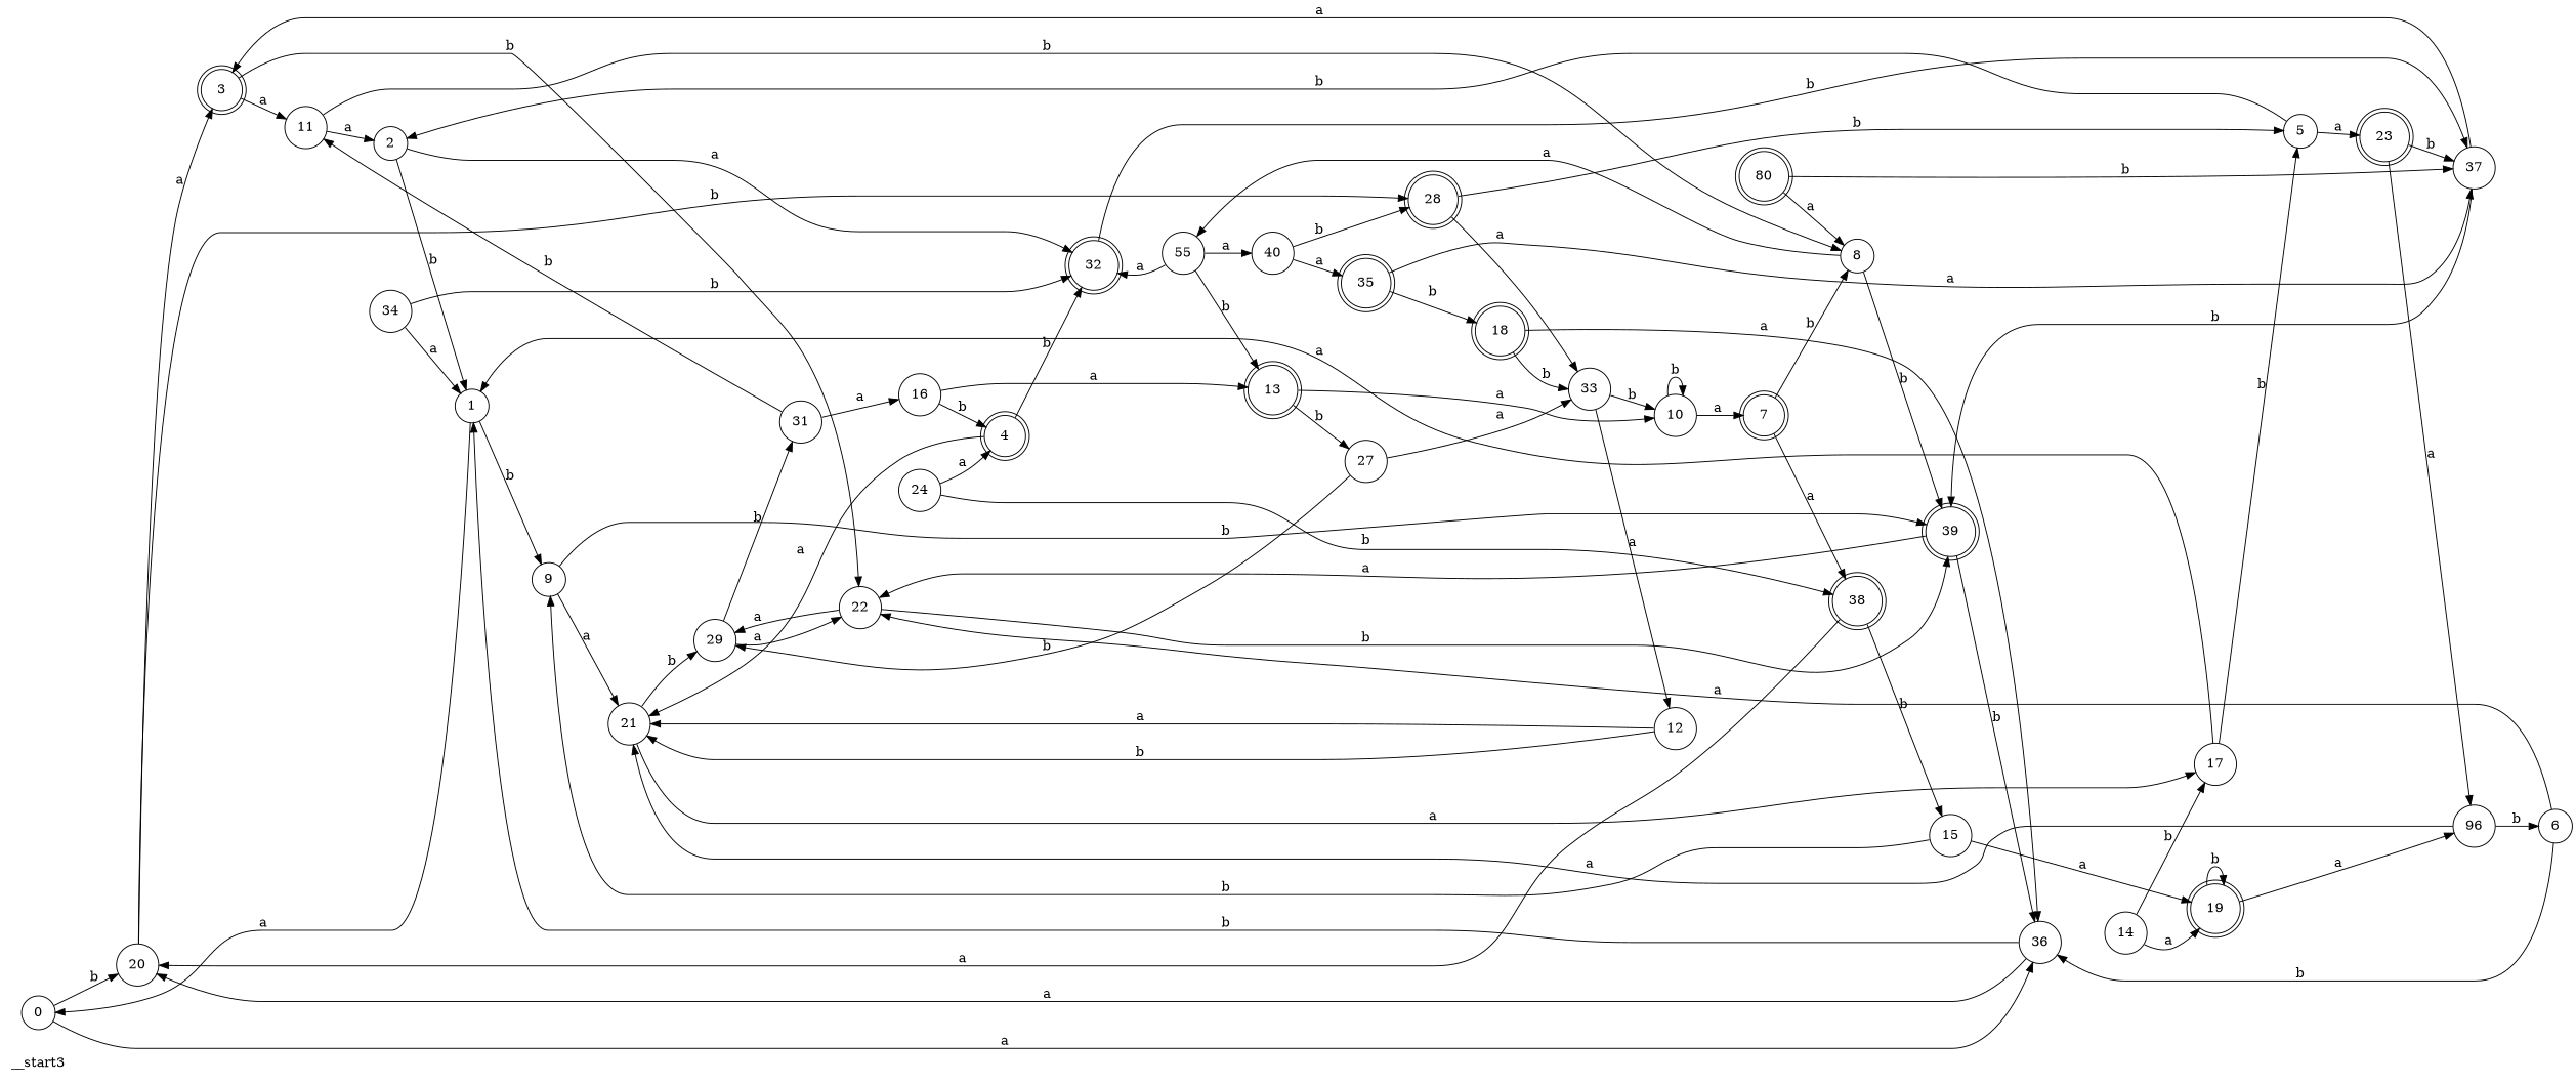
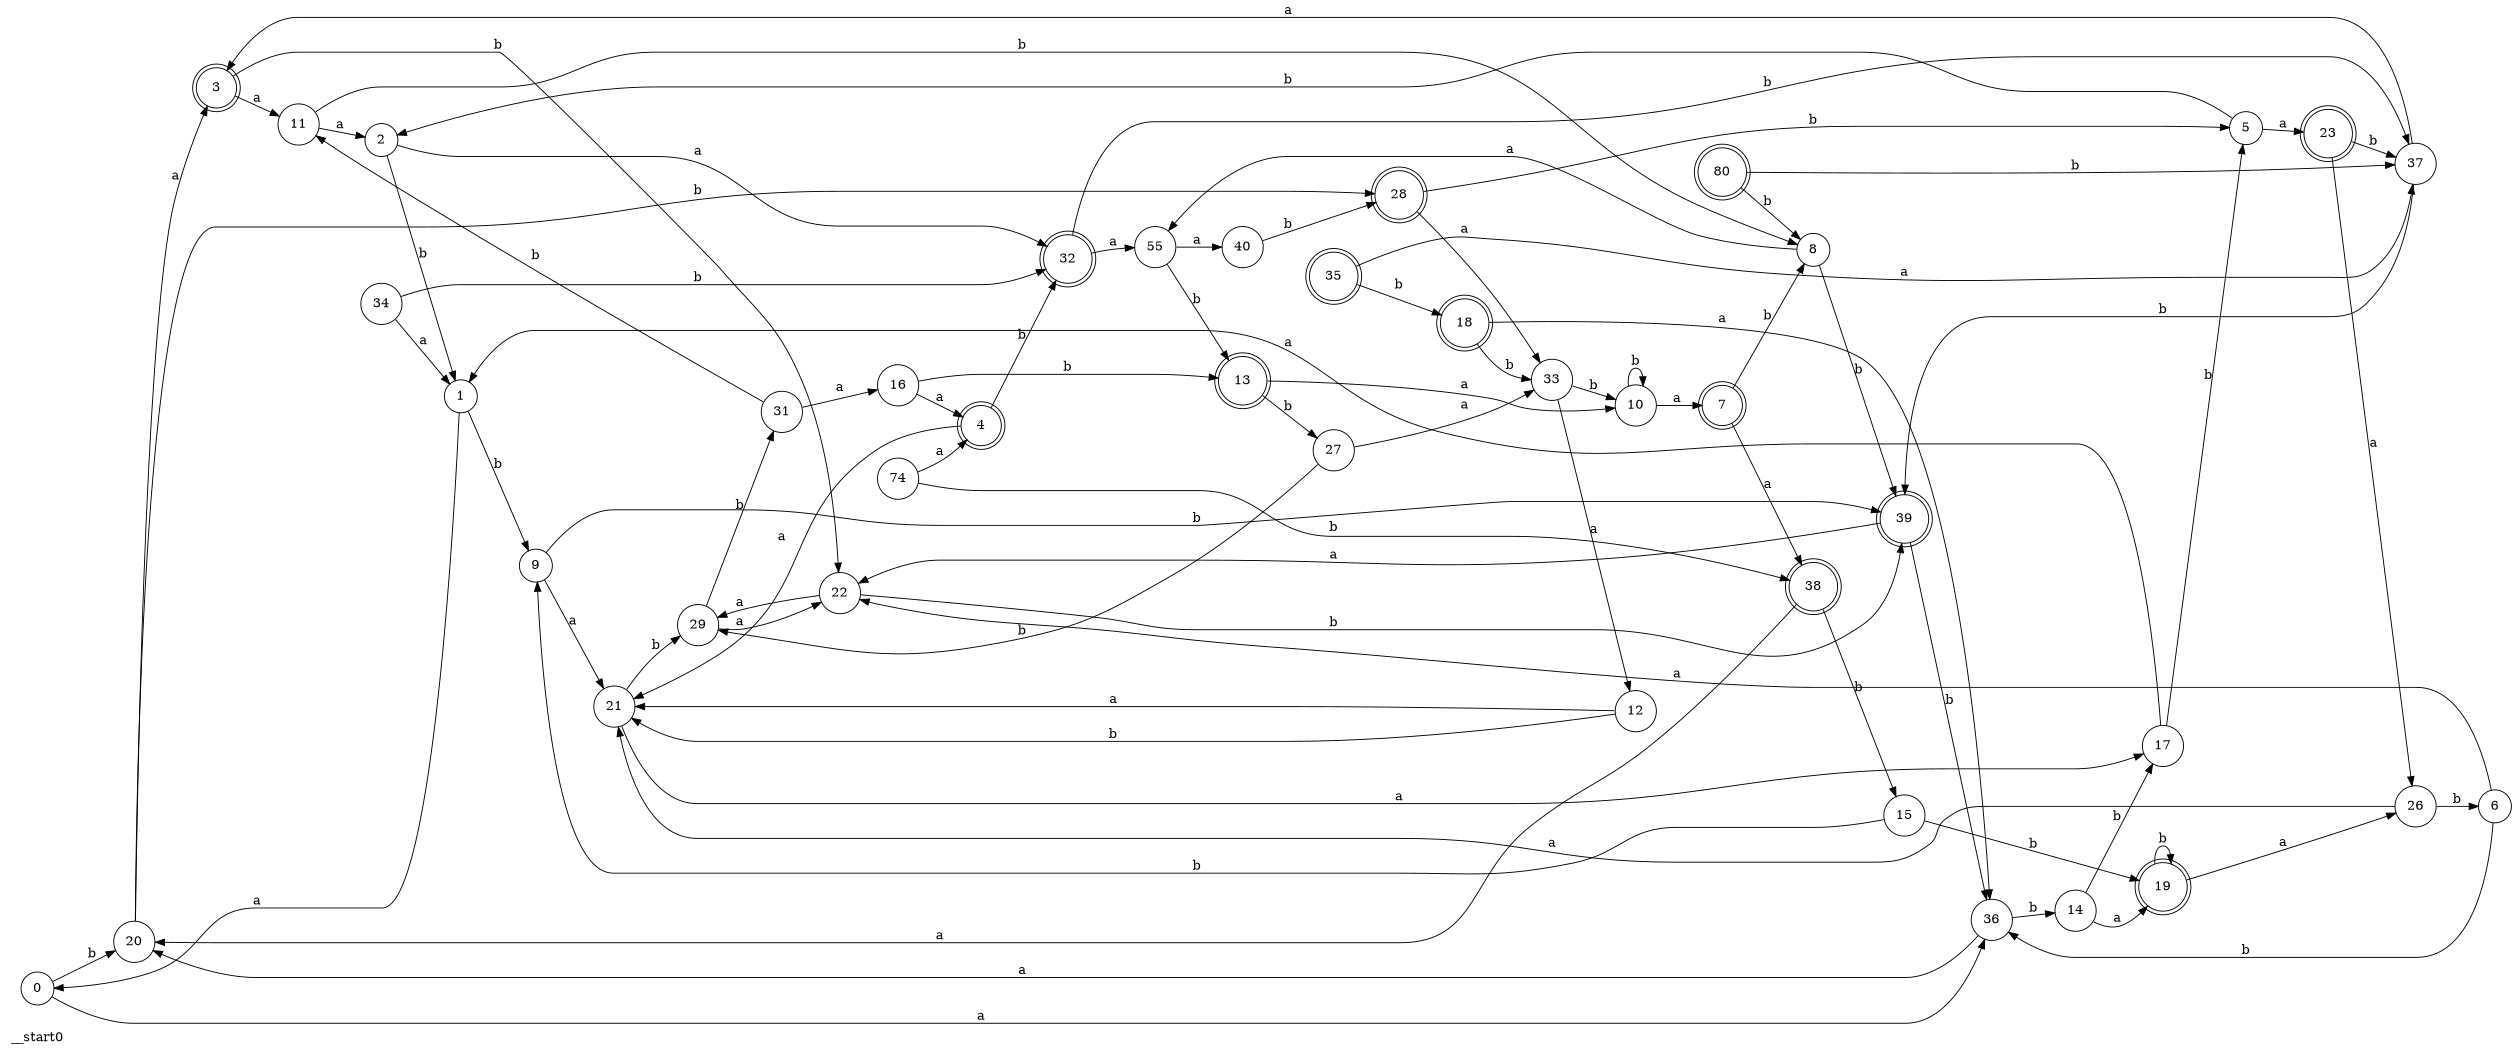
  digraph {
    fontname="DejaVu Serif"
    rankdir=LR
    node [fontname="DejaVu Serif" shape=circle color=black fillcolor=white style=filled]
    edge [fontname="DejaVu Serif"]
-   __start0 [shape=none label=__start3 color="" fillcolor="" style=""]
+   __start0 [shape=none color="" fillcolor="" style=""]
    n2 [label=0]
    n3 [label=20]
    n4 [label=36]
    n5 [label=3 shape=doublecircle style="rounded,filled"]
    n6 [label=28 shape=doublecircle style="rounded,filled"]
    n7 [label=1]
    n8 [label=9]
    n9 [label=21]
    n10 [label=39 shape=doublecircle style="rounded,filled"]
    n11 [label=2]
    n12 [label=32 shape=doublecircle style="rounded,filled"]
    n13 [label=55]
    n14 [label=37]
    n15 [label=11]
    n16 [label=22]
    n17 [label=8]
    n18 [label=29]
    n19 [label=4 shape=doublecircle style="rounded,filled"]
    n20 [label=17]
    n21 [label=5]
    n22 [label=23 shape=doublecircle style="rounded,filled"]
-   n23 [label=96]
+   n23 [label=26]
    n24 [label=6]
    n25 [label=7 shape=doublecircle style="rounded,filled"]
    n26 [label=38 shape=doublecircle style="rounded,filled"]
    n27 [label=15]
    n28 [label=13 shape=doublecircle style="rounded,filled"]
    n29 [label=40]
    n30 [label=10]
    n31 [label=12]
    n32 [label=27]
    n33 [label=33]
    n34 [label=14]
    n35 [label=19 shape=doublecircle style="rounded,filled"]
    n36 [label=16]
    n37 [label=18 shape=doublecircle style="rounded,filled"]
    n38 [label=31]
-   n39 [label=24]
+   n39 [label=74]
    n40 [label=35 shape=doublecircle style="rounded,filled"]
    n41 [label=80 shape=doublecircle style="rounded,filled"]
    n42 [label=34]
    n2 -> n3 [label=b]
    n2 -> n4 [label=a]
    n3 -> n5 [label=a]
    n3 -> n6 [label=b]
    n4 -> n3 [label=a]
-   n4 -> n7 [label=b]
+   n4 -> n34 [label=b]
    n5 -> n15 [label=a]
    n5 -> n16 [label=b]
    n6 -> n21 [label=b]
    n6 -> n33 [label=a]
    n7 -> n2 [label=a]
    n7 -> n8 [label=b]
    n8 -> n9 [label=a]
    n8 -> n10 [label=b]
    n9 -> n18 [label=b]
    n9 -> n20 [label=a]
    n10 -> n4 [label=b]
    n10 -> n16 [label=a]
    n11 -> n7 [label=b]
    n11 -> n12 [label=a]
-   n13 -> n12 [label=a]
+   n12 -> n13 [label=a]
    n12 -> n14 [label=b]
    n13 -> n28 [label=b]
    n13 -> n29 [label=a]
    n14 -> n5 [label=a]
    n14 -> n10 [label=b]
    n15 -> n11 [label=a]
    n15 -> n17 [label=b]
    n16 -> n10 [label=b]
    n16 -> n18 [label=a]
    n17 -> n10 [label=b]
    n17 -> n13 [label=a]
    n18 -> n16 [label=a]
    n18 -> n38 [label=b]
    n19 -> n9 [label=a]
    n19 -> n12 [label=b]
    n20 -> n7 [label=a]
    n20 -> n21 [label=b]
    n21 -> n11 [label=b]
    n21 -> n22 [label=a]
    n22 -> n14 [label=b]
    n22 -> n23 [label=a]
    n23 -> n9 [label=a]
    n23 -> n24 [label=b]
    n24 -> n4 [label=b]
    n24 -> n16 [label=a]
    n25 -> n17 [label=b]
    n25 -> n26 [label=a]
    n26 -> n3 [label=a]
    n26 -> n27 [label=b]
    n27 -> n8 [label=b]
-   n27 -> n35 [label=a]
+   n27 -> n35 [label=b]
    n28 -> n30 [label=a]
    n28 -> n32 [label=b]
    n29 -> n6 [label=b]
-   n29 -> n40 [label=a]
    n30 -> n25 [label=a]
    n30 -> n30 [label=b]
    n31 -> n9 [label=a]
    n31 -> n9 [label=b]
    n32 -> n18 [label=b]
    n32 -> n33 [label=a]
    n33 -> n30 [label=b]
    n33 -> n31 [label=a]
    n34 -> n20 [label=b]
    n34 -> n35 [label=a]
    n35 -> n23 [label=a]
    n35 -> n35 [label=b]
-   n36 -> n19 [label=b]
-   n36 -> n28 [label=a]
+   n36 -> n19 [label=a]
+   n36 -> n28 [label=b]
    n37 -> n4 [label=a]
    n37 -> n33 [label=b]
    n38 -> n15 [label=b]
    n38 -> n36 [label=a]
    n39 -> n19 [label=a]
    n39 -> n26 [label=b]
    n40 -> n14 [label=a]
    n40 -> n37 [label=b]
    n41 -> n14 [label=b]
-   n41 -> n17 [label=a]
+   n41 -> n17 [label=b]
    n42 -> n7 [label=a]
    n42 -> n12 [label=b]
  }
